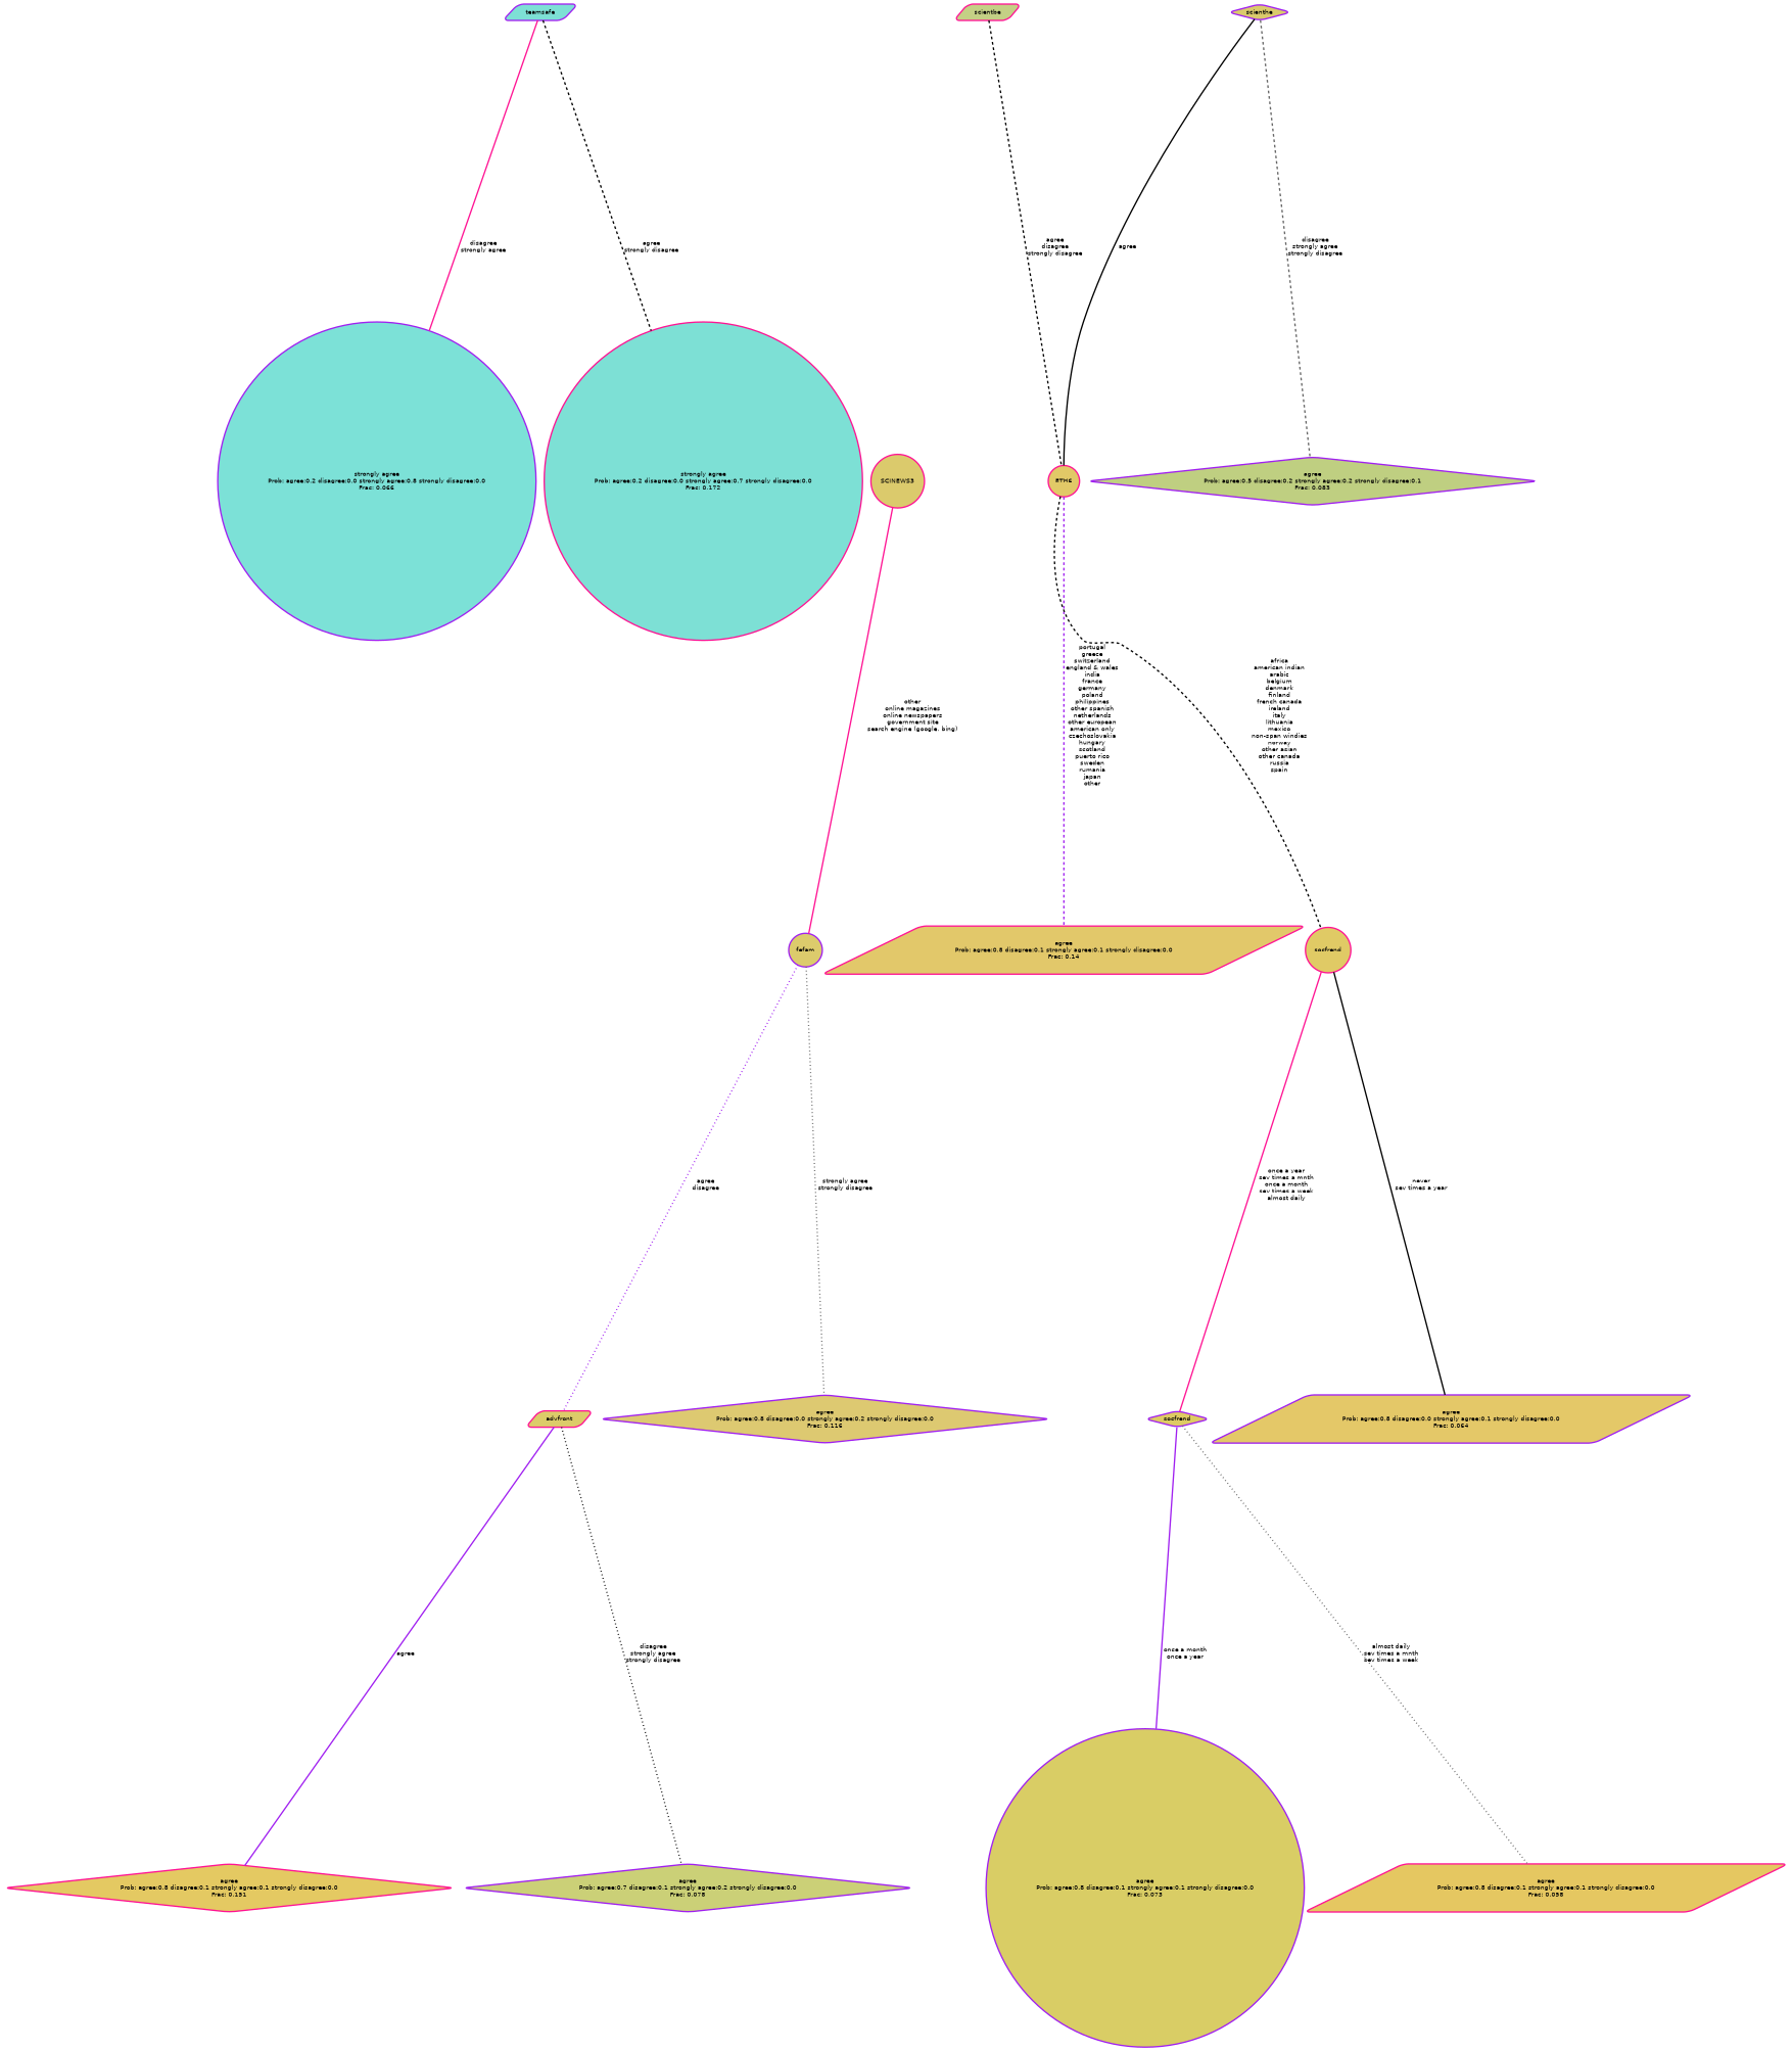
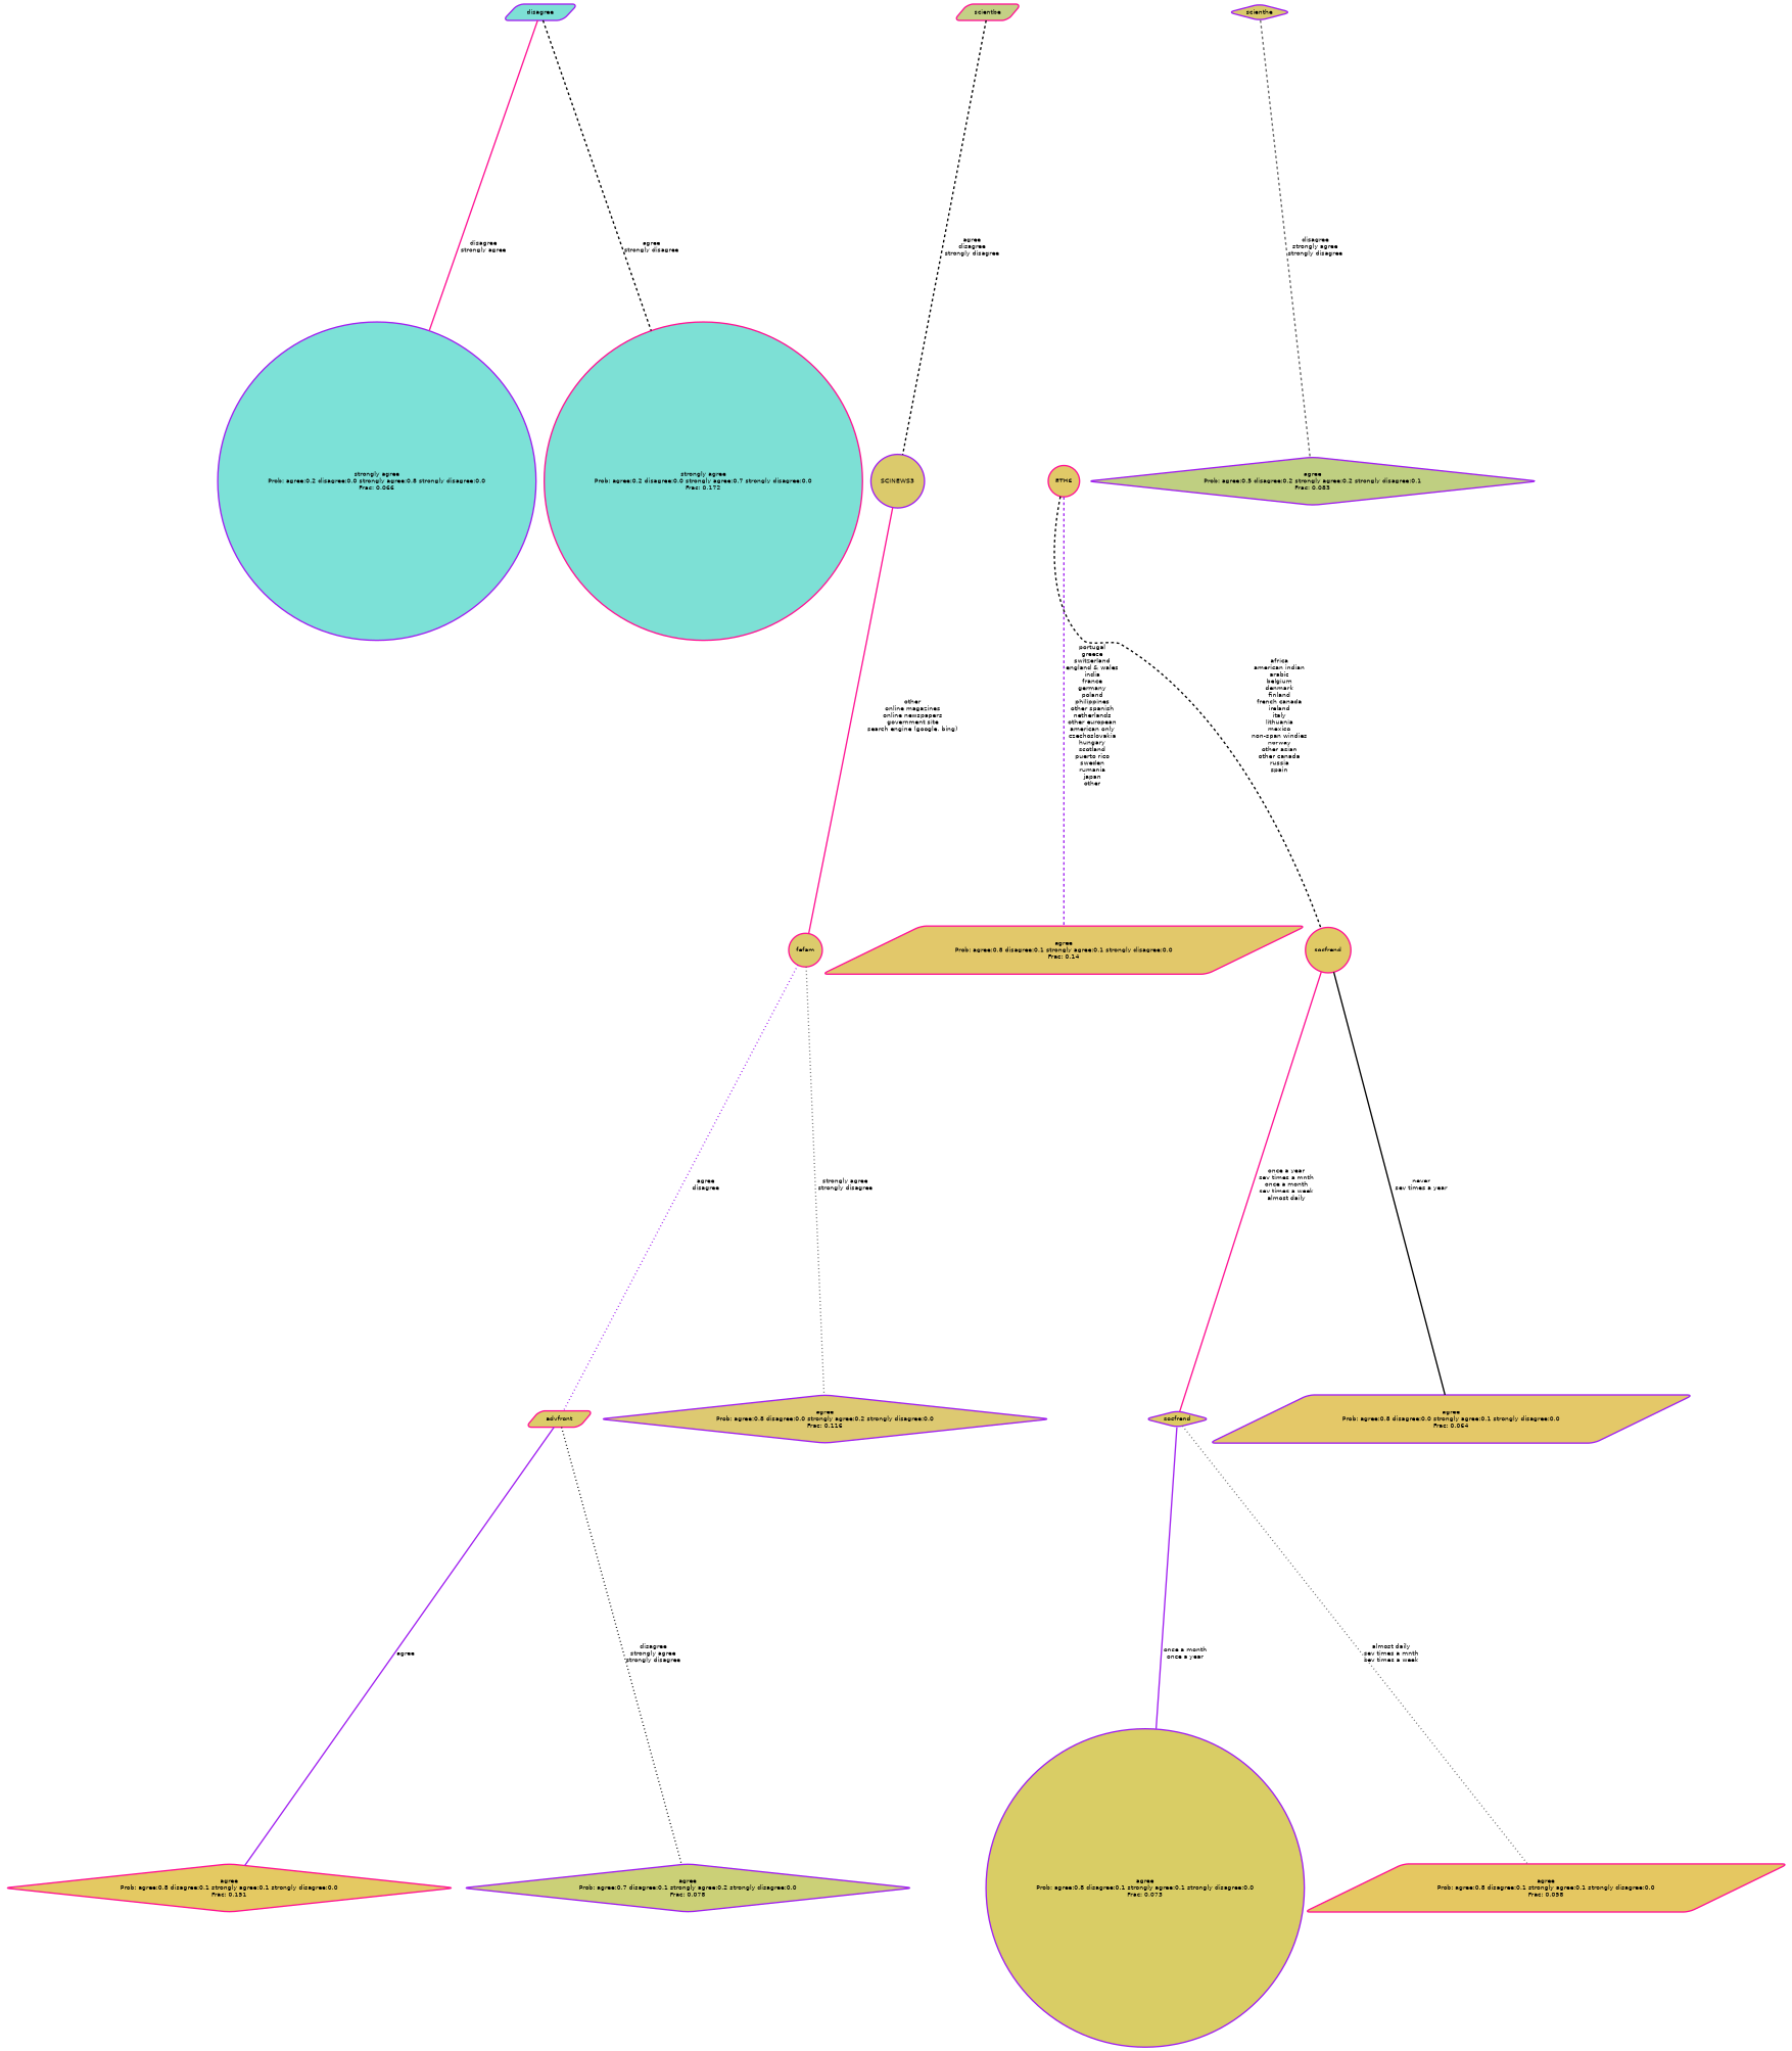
  graph {
    fontname="DejaVu Sans"
    ranksep="0 equally"
    splines=straight
    node [color=purple fillcolor="#7de0d5" fontcolor=black fontname="DejaVu Sans" penwidth=3 shape=circle style="filled, rounded"]
    edge [color=black fontname="DejaVu Sans" penwidth=3 style=solid]
    n1 [fillcolor="#7ce1d7" label="strongly agree\nProb: agree:0.2 disagree:0.0 strongly agree:0.8 strongly disagree:0.0\nFrac: 0.066"]
-   n2 [label=teamsafe shape=parallelogram]
+   n2 [label=disagree shape=parallelogram]
    n3 [color=deeppink label="strongly agree\nProb: agree:0.2 disagree:0.0 strongly agree:0.7 strongly disagree:0.0\nFrac: 0.172"]
    n4 [color=deeppink fillcolor="#c4d085" label=scientbe shape=parallelogram]
-   n5 [color=deeppink fillcolor="#dbca6c" label=SCINEWS3]
-   n6 [fillcolor="#dccb6c" label=fefam]
+   n5 [fillcolor="#dbca6c" label=SCINEWS3]
+   n6 [color=deeppink fillcolor="#dccb6c" label=fefam]
    n7 [color=deeppink fillcolor="#e4c962" label="agree\nProb: agree:0.8 disagree:0.1 strongly agree:0.1 strongly disagree:0.0\nFrac: 0.151" shape=diamond]
    n8 [color=deeppink fillcolor="#dccc69" label=advfront shape=parallelogram]
    n9 [fillcolor="#cbd077" label="agree\nProb: agree:0.7 disagree:0.1 strongly agree:0.2 strongly disagree:0.0\nFrac: 0.078" shape=diamond]
    n10 [fillcolor="#ddc971" label="agree\nProb: agree:0.8 disagree:0.0 strongly agree:0.2 strongly disagree:0.0\nFrac: 0.116" shape=diamond]
    n11 [fillcolor="#daca6c" label=scienthe shape=diamond]
    n12 [color=deeppink fillcolor="#e1c967" label=ETH6]
    n13 [fillcolor="#bfcf81" label="agree\nProb: agree:0.5 disagree:0.2 strongly agree:0.2 strongly disagree:0.1\nFrac: 0.083" shape=diamond]
    n14 [color=deeppink fillcolor="#e2c86a" label="agree\nProb: agree:0.8 disagree:0.1 strongly agree:0.1 strongly disagree:0.0\nFrac: 0.14" shape=parallelogram]
    n15 [color=deeppink fillcolor="#e0ca65" label=socfrend]
    n16 [fillcolor="#decb63" label=socfrend shape=diamond]
    n17 [fillcolor="#e4c868" label="agree\nProb: agree:0.8 disagree:0.0 strongly agree:0.1 strongly disagree:0.0\nFrac: 0.064" shape=parallelogram]
    n18 [fillcolor="#d9cd65" label="agree\nProb: agree:0.8 disagree:0.1 strongly agree:0.1 strongly disagree:0.0\nFrac: 0.073"]
    n19 [color=deeppink fillcolor="#e5c761" label="agree\nProb: agree:0.8 disagree:0.1 strongly agree:0.1 strongly disagree:0.0\nFrac: 0.058" shape=parallelogram]
    subgraph sub_1 {
      rank=same
    }
    n2 -- n1 [color=deeppink label=" disagree\n strongly agree"]
    n2 -- n3 [label=" agree\n strongly disagree" style=dashed]
-   n4 -- n12 [label=" agree\n disagree\n strongly disagree" style=dashed]
+   n4 -- n5 [label=" agree\n disagree\n strongly disagree" style=dashed]
    n5 -- n6 [color=deeppink label=" other\n online magazines\n online newspapers\n government site\n search engine (google, bing)"]
    n6 -- n8 [color=purple label=" agree\n disagree" style=dotted]
    n6 -- n10 [color=gray40 label=" strongly agree\n strongly disagree" style=dotted]
    n8 -- n7 [color=purple label=" agree"]
    n8 -- n9 [label=" disagree\n strongly agree\n strongly disagree" style=dotted]
-   n11 -- n12 [label=" agree"]
    n11 -- n13 [color=gray40 label=" disagree\n strongly agree\n strongly disagree" style=dashed]
    n12 -- n14 [color=purple label=" portugal\n greece\n switzerland\n england & wales\n india\n france\n germany\n poland\n philippines\n other spanish\n netherlands\n other european\n american only\n czechoslovakia\n hungary\n scotland\n puerto rico\n sweden\n rumania\n japan\n other" style=dashed]
    n12 -- n15 [label=" africa\n american indian\n arabic\n belgium\n denmark\n finland\n french canada\n ireland\n italy\n lithuania\n mexico\n non-span windies\n norway\n other asian\n other canada\n russia\n spain" style=dashed]
    n15 -- n16 [color=deeppink label=" once a year\n sev times a mnth\n once a month\n sev times a week\n almost daily"]
    n15 -- n17 [label=" never\n sev times a year"]
    n16 -- n18 [color=purple label=" once a month\n once a year"]
    n16 -- n19 [color=gray40 label=" almost daily\n sev times a mnth\n sev times a week" style=dotted]
  }
